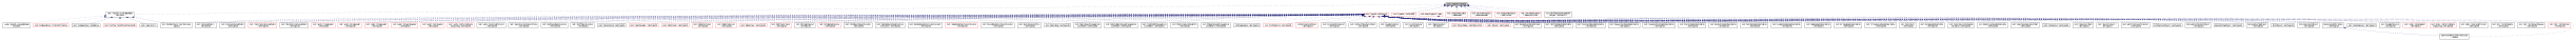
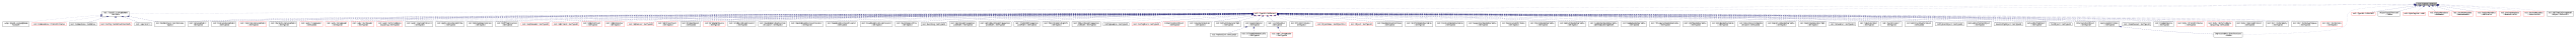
  digraph {
    fontname="Liberation Mono"
    rankdir=TB
    node [color=black fillcolor=white fontname="Liberation Mono" fontsize=10 shape=record style=filled]
    edge [color=midnightblue dir=back fontname="Liberation Mono" fontsize=10 labelfontname=Helvetica labelfontsize=10 style=dotted]
    n1 [fillcolor=grey75 fontcolor=black height=0.2 label="ns3::TypeId::GetUid" width=0.4]
    n2 [height=0.2 label="ns3::TypeId::LookupByName\lFailSafe" width=0.4]
    n3 [color=red height=0.2 label="ns3::TypeId::SetParent" width=0.4]
    n4 [height=0.2 label="DeprecatedAttributeTestCase\l::DoRun" width=0.4]
    n5 [color=red height=0.2 label="ns3::TypeId::IsChildOf" width=0.4]
+   n6 [height=0.2 label="UniqueTypeIdTestCase\l::DoRun" width=0.4]
    n7 [color=red height=0.2 label="ns3::ByteTagList::Add" width=0.4]
    n8 [color=red height=0.2 label="ns3::PacketMetadata\l::AddHeader" width=0.4]
    n9 [color=red height=0.2 label="ns3::PacketMetadata\l::RemoveHeader" width=0.4]
    n10 [color=red height=0.2 label="ns3::PacketMetadata\l::AddTrailer" width=0.4]
    n11 [color=red height=0.2 label="ns3::PacketMetadata\l::RemoveTrailer" width=0.4]
+   n12 [color=red height=0.2 label="ns3::PacketMetadata\l::Deserialize" width=0.4]
    n13 [height=0.2 label="ns3::WifiRadioEnergyModel\lHelper::DoInstall" width=0.4]
    n14 [height=0.2 label="_wrap_TypeId_LookupByName\lFailSafe" width=0.4]
    n15 [color=red height=0.2 label="ns3::CommandLine::PrintAttributes" width=0.4]
    n16 [height=0.2 label="ns3::CommandLine::AddValue" width=0.4]
    n17 [color=red height=0.2 label="ns3::Config::SetDefaultFailSafe" width=0.4]
    n18 [height=0.2 label="ns3::operator\>\>" width=0.4]
    n19 [height=0.2 label="ns3::Ns3NscStack::GetInstance\lTypeId" width=0.4]
    n20 [height=0.2 label="ns3::AntennaModel::\lGetTypeId" width=0.4]
    n21 [height=0.2 label="ns3::CosineAntennaModel\l::GetTypeId" width=0.4]
    n22 [color=red height=0.2 label="ns3::IsotropicAntennaModel\l::GetTypeId" width=0.4]
    n23 [height=0.2 label="ns3::ParabolicAntennaModel\l::GetTypeId" width=0.4]
    n24 [color=red height=0.2 label="ns3::aodv::TypeHeader\l::GetTypeId" width=0.4]
    n25 [color=red height=0.2 label="ns3::aodv::RreqHeader\l::GetTypeId" width=0.4]
    n26 [color=red height=0.2 label="ns3::aodv::RrepHeader\l::GetTypeId" width=0.4]
-   n27 [color=red height=0.2 label="ns3::aodv::RrepAckHeader\l::GetTypeId" width=0.4]
    n28 [color=red height=0.2 label="ns3::aodv::RerrHeader\l::GetTypeId" width=0.4]
    n29 [color=red height=0.2 label="ns3::aodv::DeferredRoute\lOutputTag::GetTypeId" width=0.4]
    n30 [height=0.2 label="ns3::aodv::RoutingProtocol\l::GetTypeId" width=0.4]
    n31 [height=0.2 label="ns3::ApplicationPacketProbe\l::GetTypeId" width=0.4]
    n32 [height=0.2 label="ns3::BulkSendApplication\l::GetTypeId" width=0.4]
    n33 [height=0.2 label="ns3::OnOffApplication\l::GetTypeId" width=0.4]
    n34 [height=0.2 label="ns3::PacketSink::GetTypeId" width=0.4]
    n35 [color=red height=0.2 label="ns3::SeqTsHeader::GetTypeId" width=0.4]
    n36 [color=red height=0.2 label="ns3::UdpClient::GetTypeId" width=0.4]
    n37 [color=red height=0.2 label="ns3::UdpEchoClient\l::GetTypeId" width=0.4]
    n38 [color=red height=0.2 label="ns3::UdpEchoServer\l::GetTypeId" width=0.4]
    n39 [color=red height=0.2 label="ns3::UdpServer::GetTypeId" width=0.4]
    n40 [color=red height=0.2 label="ns3::UdpTraceClient\l::GetTypeId" width=0.4]
    n41 [height=0.2 label="ns3::BridgeChannel\l::GetTypeId" width=0.4]
    n42 [color=red height=0.2 label="ns3::BridgeNetDevice\l::GetTypeId" width=0.4]
    n43 [height=0.2 label="ns3::GridBuildingAllocator\l::GetTypeId" width=0.4]
    n44 [height=0.2 label="ns3::RandomBuildingPosition\lAllocator::GetTypeId" width=0.4]
    n45 [height=0.2 label="ns3::RandomRoomPositionAllocator\l::GetTypeId" width=0.4]
-   n46 [color=red height=0.2 label="ns3::SameRoomPositionAllocator\l::GetTypeId" width=0.4]
+   n46 [height=0.2 label="ns3::SameRoomPositionAllocator\l::GetTypeId" width=0.4]
    n47 [height=0.2 label="ns3::FixedRoomPositionAllocator\l::GetTypeId" width=0.4]
    n48 [height=0.2 label="ns3::BuildingListPriv\l::GetTypeId" width=0.4]
    n49 [height=0.2 label="ns3::Building::GetTypeId" width=0.4]
    n50 [height=0.2 label="ns3::BuildingsPropagation\lLossModel::GetTypeId" width=0.4]
    n51 [height=0.2 label="ns3::HybridBuildingsPropagation\lLossModel::GetTypeId" width=0.4]
    n52 [height=0.2 label="ns3::ItuR1238Propagation\lLossModel::GetTypeId" width=0.4]
    n53 [height=0.2 label="ns3::MobilityBuildingInfo\l::GetTypeId" width=0.4]
    n54 [height=0.2 label="ns3::OhBuildingsPropagation\lLossModel::GetTypeId" width=0.4]
    n55 [height=0.2 label="ConfigExample::GetTypeId" width=0.4]
    n56 [color=red height=0.2 label="ns3::ConfigStore::GetTypeId" width=0.4]
    n57 [color=red height=0.2 label="FormattingTestObject\l::GetTypeId" width=0.4]
    n58 [height=0.2 label="ns3::CalendarScheduler\l::GetTypeId" width=0.4]
    n59 [height=0.2 label="ns3::DefaultSimulatorImpl\l::GetTypeId" width=0.4]
    n60 [height=0.2 label="ns3::HeapScheduler\l::GetTypeId" width=0.4]
    n61 [height=0.2 label="ns3::ListScheduler\l::GetTypeId" width=0.4]
-   n62 [height=0.2 label="ns3::MapScheduler::\lGetTypeId" width=0.4]
+   n62 [height=0.2 label="ns3::PrintAttributes::\lGetTypeId" width=0.4]
    n63 [color=red height=0.2 label="ns3::ObjectBase::GetObjectIid" width=0.4]
    n64 [color=red height=0.2 label="ns3::Object::GetTypeId" width=0.4]
    n65 [height=0.2 label="ns3::RandomVariableStream\l::GetTypeId" width=0.4]
    n66 [height=0.2 label="ns3::UniformRandomVariable\l::GetTypeId" width=0.4]
    n67 [height=0.2 label="ns3::ConstantRandomVariable\l::GetTypeId" width=0.4]
    n68 [height=0.2 label="ns3::SequentialRandomVariable\l::GetTypeId" width=0.4]
-   n69 [height=0.2 label="ns3::ExponentialRandomVariable\l::GetTypeId" width=0.4]
+   n69 [height=0.2 label="ns3::DeprecatedAttribute\l::GetTypeId" width=0.4]
    n70 [height=0.2 label="ns3::ParetoRandomVariable\l::GetTypeId" width=0.4]
    n71 [height=0.2 label="ns3::WeibullRandomVariable\l::GetTypeId" width=0.4]
-   n72 [height=0.2 label="ns3::NormalRandomVariable\l::GetTypeId" width=0.4]
-   n73 [height=0.2 label="ns3::LogNormalRandomVariable\l::GetTypeId" width=0.4]
+   n73 [height=0.2 label="ns3::LogNormalRandomVariable\l::WifiRadioEnergyModel" width=0.4]
    n74 [height=0.2 label="ns3::GammaRandomVariable\l::GetTypeId" width=0.4]
    n75 [height=0.2 label="ns3::ErlangRandomVariable\l::GetTypeId" width=0.4]
    n76 [height=0.2 label="ns3::TriangularRandomVariable\l::GetTypeId" width=0.4]
-   n77 [height=0.2 label="ns3::DoInstall\l::GetTypeId" width=0.4]
+   n77 [height=0.2 label="ns3::ZipfRandomVariable\l::GetTypeId" width=0.4]
    n78 [height=0.2 label="ns3::ZetaRandomVariable\l::GetTypeId" width=0.4]
    n79 [height=0.2 label="ns3::DeterministicRandom\lVariable::GetTypeId" width=0.4]
    n80 [height=0.2 label="ns3::EmpiricalRandomVariable\l::GetTypeId" width=0.4]
    n81 [height=0.2 label="ns3::RealtimeSimulatorImpl\l::GetTypeId" width=0.4]
    n82 [height=0.2 label="ns3::Scheduler::GetTypeId" width=0.4]
    n83 [height=0.2 label="ns3::SimulatorImpl\l::GetTypeId" width=0.4]
    n84 [height=0.2 label="ns3::Synchronizer::\lGetTypeId" width=0.4]
    n85 [height=0.2 label="ns3::WallClockSynchronizer\l::GetTypeId" width=0.4]
    n86 [height=0.2 label="ConfigTestObject::GetTypeId" width=0.4]
    n87 [height=0.2 label="DerivedConfigTestObject\l::GetTypeId" width=0.4]
    n88 [height=0.2 label="BaseConfigObject::GetTypeId" width=0.4]
    n89 [height=0.2 label="DerivedConfigObject\l::GetTypeId" width=0.4]
    n90 [height=0.2 label="TestObject::GetTypeId" width=0.4]
    n91 [height=0.2 label="AlternateTestObject\l::GetTypeId" width=0.4]
    n92 [height=0.2 label="DeprecatedAttribute\l::GetTypeId" width=0.4]
    n93 [height=0.2 label="ns3::CsmaChannel::GetTypeId" width=0.4]
    n94 [height=0.2 label="ns3::CsmaNetDevice\l::GetTypeId" width=0.4]
-   n95 [color=red height=0.2 label="ns3::dsdv::DsdvHeader\l::GetTypeId" width=0.4]
+   n95 [color=red height=0.2 label="ns3::dsdv::PrintAttributes\l::GetTypeId" width=0.4]
    n96 [color=red height=0.2 label="ns3::dsdv::DeferredRoute\lOutputTag::GetTypeId" width=0.4]
    n97 [height=0.2 label="ns3::dsdv::RoutingProtocol\l::GetTypeId" width=0.4]
    n98 [height=0.2 label="ns3::dsr::DsrGraReply\l::GetTypeId" width=0.4]
    n99 [height=0.2 label="ns3::dsr::DsrNetworkQueue\l::GetTypeId" width=0.4]
    n100 [color=red height=0.2 label="ns3::dsr::DsrOptions\l::GetTypeId" width=0.4]
    n1 -> n2
    n1 -> n3
-   n7 -> n4
+   n1 -> n4
    n1 -> n5 [style=dashed]
+   n1 -> n6 [style=dashed]
    n1 -> n7
    n1 -> n8 [style=dashed]
    n1 -> n9 [style=dashed]
    n1 -> n10 [style=dashed]
    n1 -> n11
+   n1 -> n12
    n1 -> n13
    n2 -> n14
    n2 -> n15
    n2 -> n16 [style=dashed]
    n2 -> n17
    n2 -> n18 [style=dashed]
    n2 -> n19 [style=dashed]
    n3 -> n19 [style=dashed]
    n3 -> n20 [style=dashed]
    n3 -> n21
    n3 -> n22 [style=dashed]
    n3 -> n23
    n3 -> n24
    n3 -> n25 [style=dashed]
-   n3 -> n26 [style=dashed]
-   n3 -> n27
+   n61 -> n26 [style=dashed]
    n3 -> n28 [style=dashed]
    n3 -> n29
    n3 -> n30
    n3 -> n31
    n3 -> n32 [style=dashed]
    n3 -> n33
-   n3 -> n34 [style=dashed]
+   n60 -> n34 [style=dashed]
    n3 -> n35 [style=dashed]
    n3 -> n36 [style=dashed]
    n3 -> n37
    n3 -> n38
    n3 -> n39 [style=dashed]
    n3 -> n40 [style=dashed]
    n3 -> n41 [style=dashed]
    n3 -> n42 [style=dashed]
    n3 -> n43
    n3 -> n44
    n3 -> n45 [style=dashed]
    n3 -> n46
    n3 -> n47
    n3 -> n48 [style=dashed]
    n3 -> n49 [style=dashed]
    n3 -> n50
    n3 -> n51 [style=dashed]
    n3 -> n52 [style=dashed]
    n3 -> n53
    n3 -> n54
    n3 -> n55
    n3 -> n56 [style=dashed]
    n3 -> n57
    n3 -> n58 [style=dashed]
    n3 -> n59 [style=dashed]
    n3 -> n60 [style=dashed]
    n3 -> n61 [style=dashed]
    n3 -> n62
    n3 -> n63
    n3 -> n64
    n3 -> n65 [style=dashed]
    n3 -> n66 [style=dashed]
    n3 -> n67
    n3 -> n68
    n3 -> n69
    n3 -> n70
    n3 -> n71 [style=dashed]
-   n3 -> n72 [style=dashed]
    n3 -> n73 [style=dashed]
    n3 -> n74
-   n3 -> n75 [style=dashed]
+   n60 -> n75 [style=dashed]
    n3 -> n76
    n3 -> n77
    n3 -> n78
    n3 -> n79
    n3 -> n80
    n3 -> n81
    n3 -> n82 [style=dashed]
    n3 -> n83
    n3 -> n84 [style=dashed]
    n3 -> n85
    n3 -> n86 [style=dashed]
    n3 -> n87
    n3 -> n88 [style=dashed]
    n3 -> n89 [style=dashed]
    n3 -> n90 [style=dashed]
    n3 -> n91 [style=dashed]
    n3 -> n92 [style=dashed]
    n3 -> n93
    n3 -> n94
    n3 -> n95 [style=dashed]
    n3 -> n96
    n3 -> n97
    n3 -> n98
    n3 -> n99
    n3 -> n100
    n92 -> n4 [style=dashed]
  }
